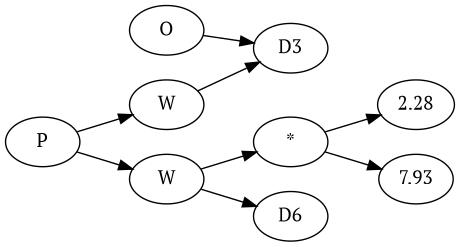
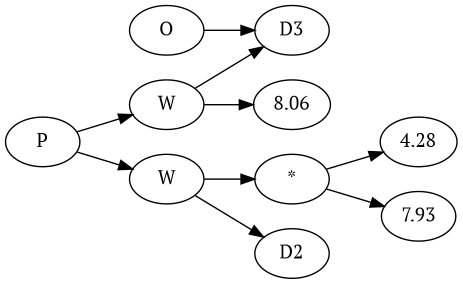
  digraph {
    fontname="PT Serif"
    rankdir=LR
    node [fontname="PT Serif"]
    edge [fontname="PT Serif"]
    n1 [label=O]
    n2 [label=D3]
    n3 [label=P]
    n4 [label=W]
    n5 [label=W]
+   n6 [label=8.06]
    n7 [label="*"]
-   n8 [label=D6]
-   n9 [label=2.28]
+   n8 [label=D2]
+   n9 [label=4.28]
    n10 [label=7.93]
    n1 -> n2
    n3 -> n4
    n3 -> n5
    n4 -> n2
+   n4 -> n6
    n5 -> n7
    n5 -> n8
    n7 -> n9
    n7 -> n10
  }
